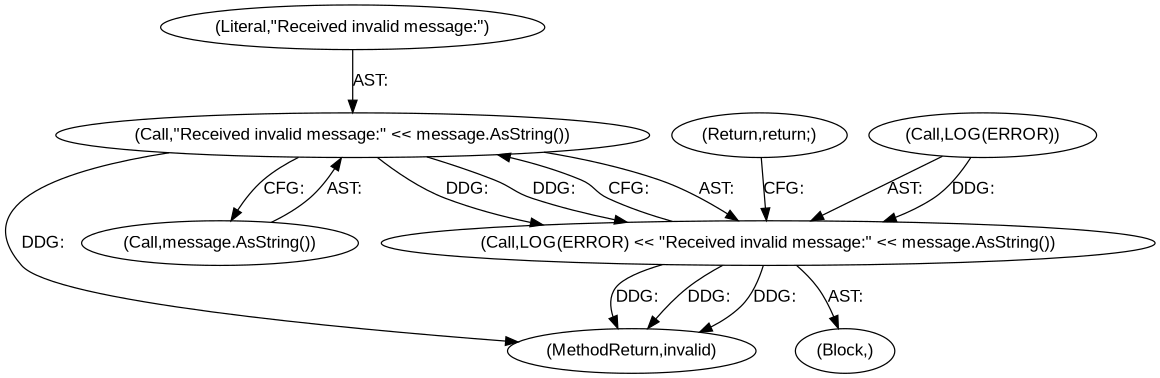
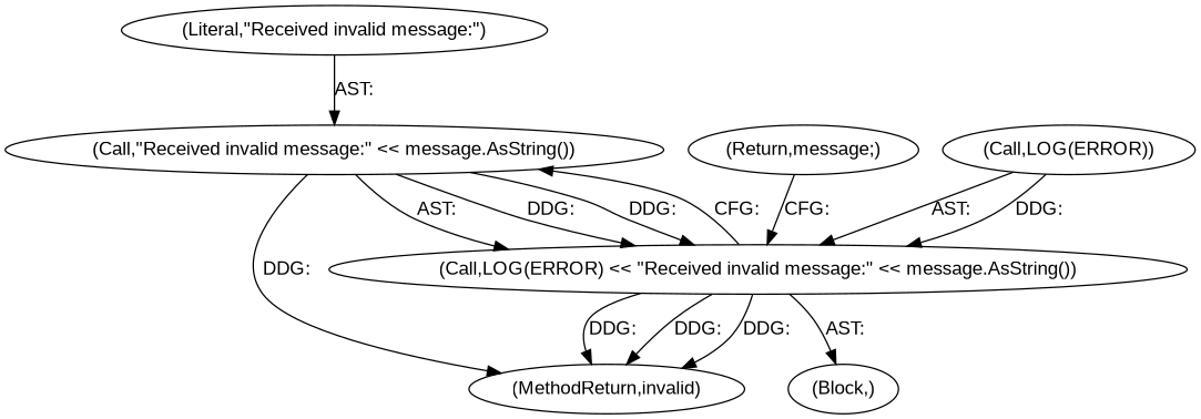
  digraph {
    fontname="Liberation Sans"
    node [fontname="Liberation Sans"]
    edge [fontname="Liberation Sans"]
    n1 [label="(Call,\"Received invalid message:\" << message.AsString())"]
    n2 [label="(Call,LOG(ERROR) << \"Received invalid message:\" << message.AsString())"]
    n3 [label="(MethodReturn,invalid)"]
-   n4 [label="(Call,message.AsString())"]
    n5 [label="(Block,)"]
-   n6 [label="(Return,return;)"]
+   n6 [label="(Return,message;)"]
    n7 [label="(Literal,\"Received invalid message:\")"]
    n8 [label="(Call,LOG(ERROR))"]
    n1 -> n2 [label="AST: "]
    n1 -> n2 [label="DDG: "]
    n1 -> n2 [label="DDG: "]
    n1 -> n3 [label="DDG: "]
-   n1 -> n4 [label="CFG: "]
    n2 -> n1 [label="CFG: "]
    n2 -> n3 [label="DDG: "]
    n2 -> n3 [label="DDG: "]
    n2 -> n3 [label="DDG: "]
    n2 -> n5 [label="AST: "]
-   n4 -> n1 [label="AST: "]
    n6 -> n2 [label="CFG: "]
    n7 -> n1 [label="AST: "]
    n8 -> n2 [label="AST: "]
    n8 -> n2 [label="DDG: "]
  }
